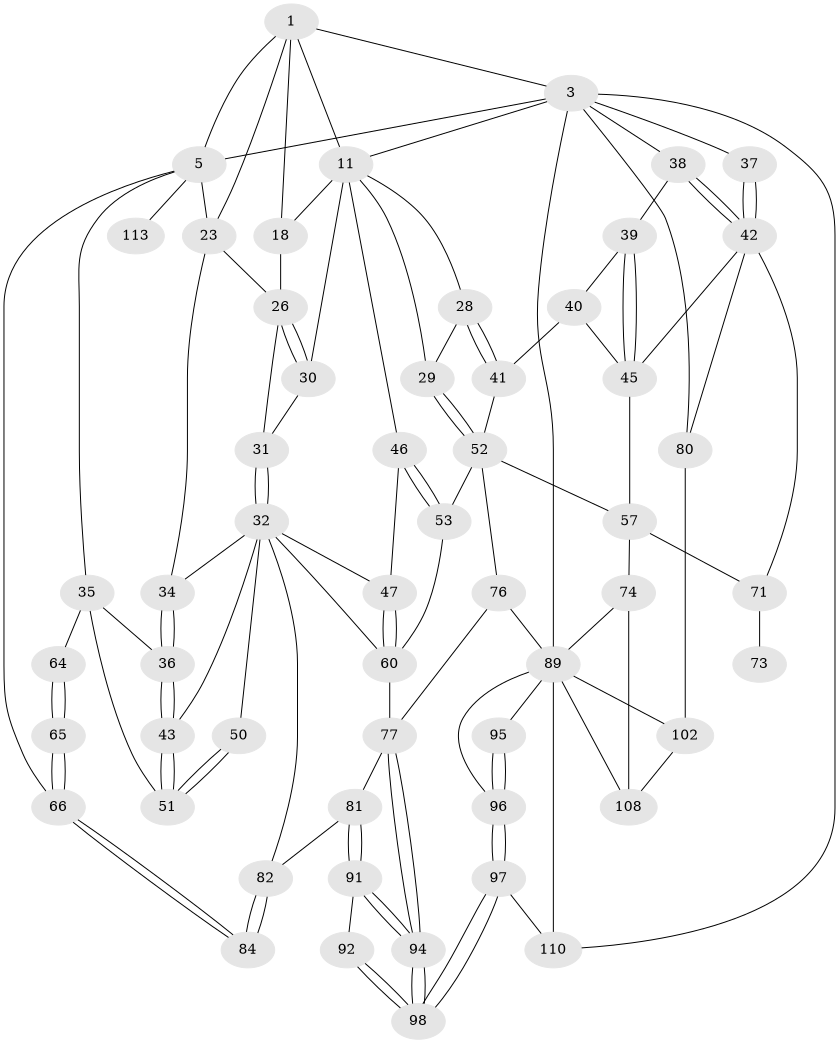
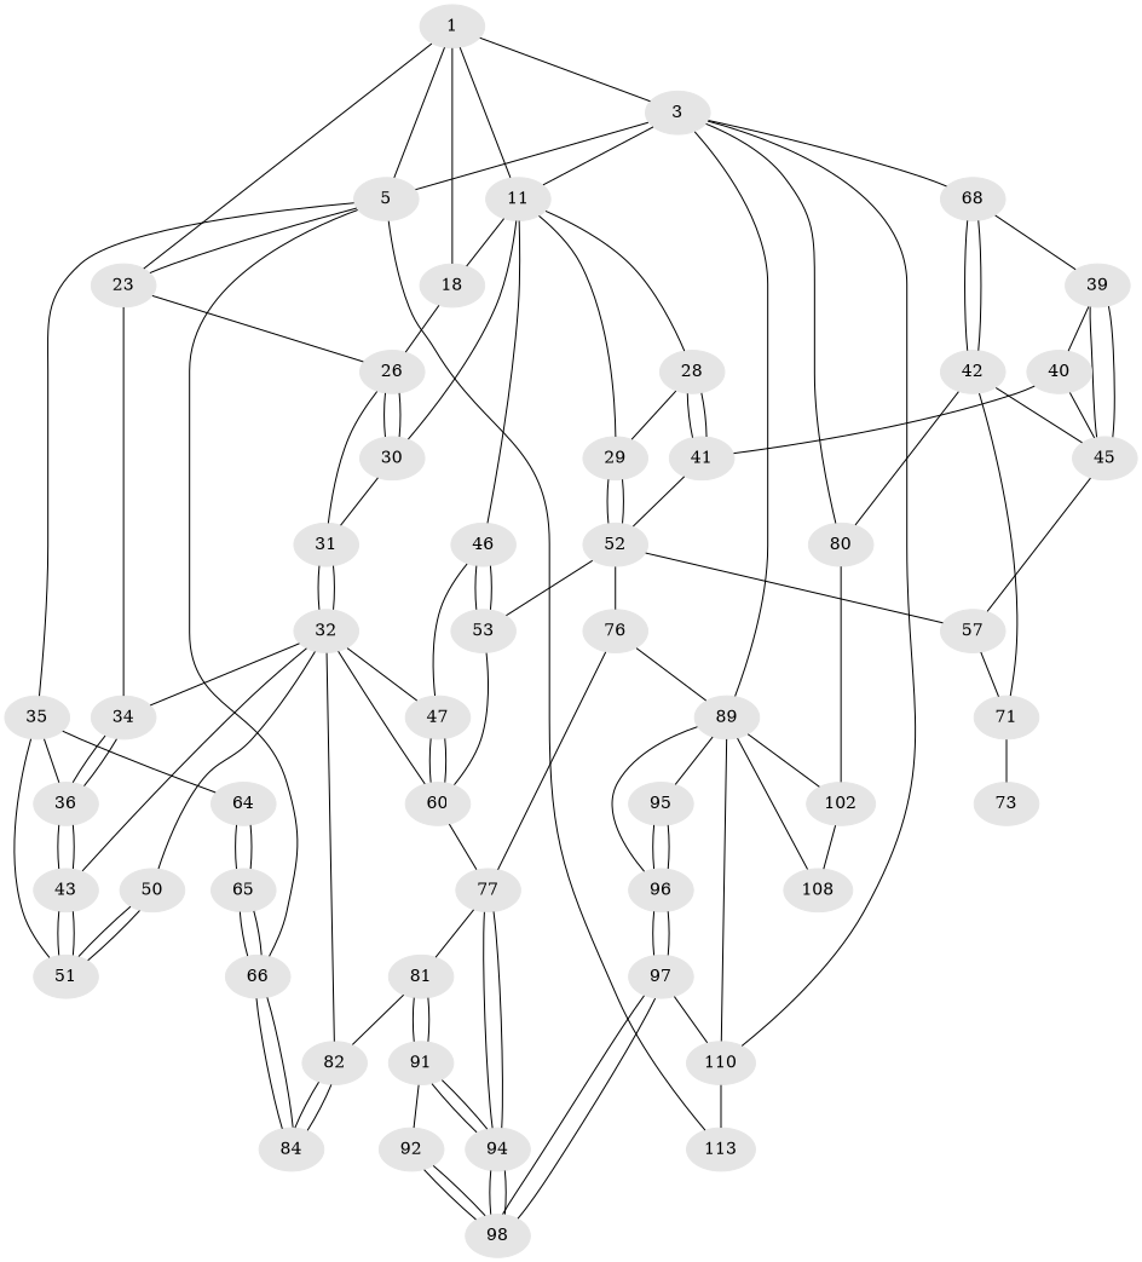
  graph {
    node [color=gray90 style=filled]
    1 [super="+2+7"]
    3 [super="+4+14"]
    5 [super="+67+6+17"]
    11 [super="+16+12"]
    18 [super="+19"]
    23 [super="+24"]
-   37
-   38
+   38 [label=68]
    80 [super="+104"]
    89 [super="+99+90"]
    110 [super="+111+116"]
    35 [super="+63"]
    66
    113
    28
    29
    30
    46
    26 [super="+27"]
    34
    42 [super="+44"]
    39
    102 [super="+103"]
    108
    95
    96 [super="+101"]
    36
    51
    64 [super="+83"]
    84
    41
    52 [super="+54"]
    31
    47
    53
    32 [super="+33+48"]
    57 [super="+58+68"]
    76
    43
    50
    60 [super="+62"]
    82
    77 [super="+78"]
    65
    45 [super="+55"]
    71 [super="+72"]
    40
    73 [super="+88"]
-   74 [super="+75+105"]
    81
    94
    91
    98
    92
    97
    1 -- 3
    1 -- 5 [weight=2]
    1 -- 11 [weight=2]
    1 -- 18
    1 -- 23
    3 -- 5 [weight=2]
    3 -- 11
-   3 -- 37 [weight=2]
    3 -- 38
    3 -- 80
    3 -- 89
    3 -- 110
    5 -- 23
    5 -- 35
    5 -- 66
    5 -- 113
    11 -- 18 [weight=2]
    11 -- 28
    11 -- 29
    11 -- 30
    11 -- 46
    18 -- 26
    23 -- 26
    23 -- 34
-   37 -- 42
-   37 -- 42
    38 -- 42
    38 -- 42
    38 -- 39
    80 -- 102 [weight=2]
    89 -- 110
    89 -- 102
    89 -- 108
    89 -- 95
    89 -- 96
+   110 -- 113 [weight=2]
    35 -- 36
    35 -- 51
    35 -- 64
    66 -- 84
    66 -- 84
    28 -- 29
    28 -- 41
    28 -- 41
    29 -- 52
    29 -- 52
    30 -- 31
    46 -- 47
    46 -- 53
    46 -- 53
    26 -- 30
    26 -- 30
    26 -- 31
    34 -- 36
    34 -- 36
    42 -- 80
    42 -- 45
    42 -- 71
    39 -- 45
    39 -- 45
    39 -- 40
    102 -- 108
    95 -- 96 [weight=2]
    95 -- 96
    96 -- 97
    96 -- 97
    36 -- 43
    36 -- 43
    64 -- 65 [weight=2]
    64 -- 65
    41 -- 52
    52 -- 53
    52 -- 57
    52 -- 76
    31 -- 32
    31 -- 32
    47 -- 60
    47 -- 60
    53 -- 60
    32 -- 34
    32 -- 47
    32 -- 43
    32 -- 50
    32 -- 60
    32 -- 82
    57 -- 71
-   57 -- 74
    76 -- 89
    76 -- 77
    43 -- 51
    43 -- 51
    50 -- 51
    50 -- 51
    60 -- 77
    82 -- 84
    82 -- 84
    77 -- 81
    77 -- 94
    77 -- 94
    65 -- 66
    65 -- 66
    45 -- 57 [weight=2]
    71 -- 73
    40 -- 41
    40 -- 45
-   74 -- 89
-   74 -- 108
    81 -- 82
    81 -- 91
    81 -- 91
    94 -- 98
    94 -- 98
    91 -- 94
    91 -- 94
    91 -- 92
    92 -- 98
    92 -- 98
    97 -- 110
    97 -- 98
    97 -- 98
  }
